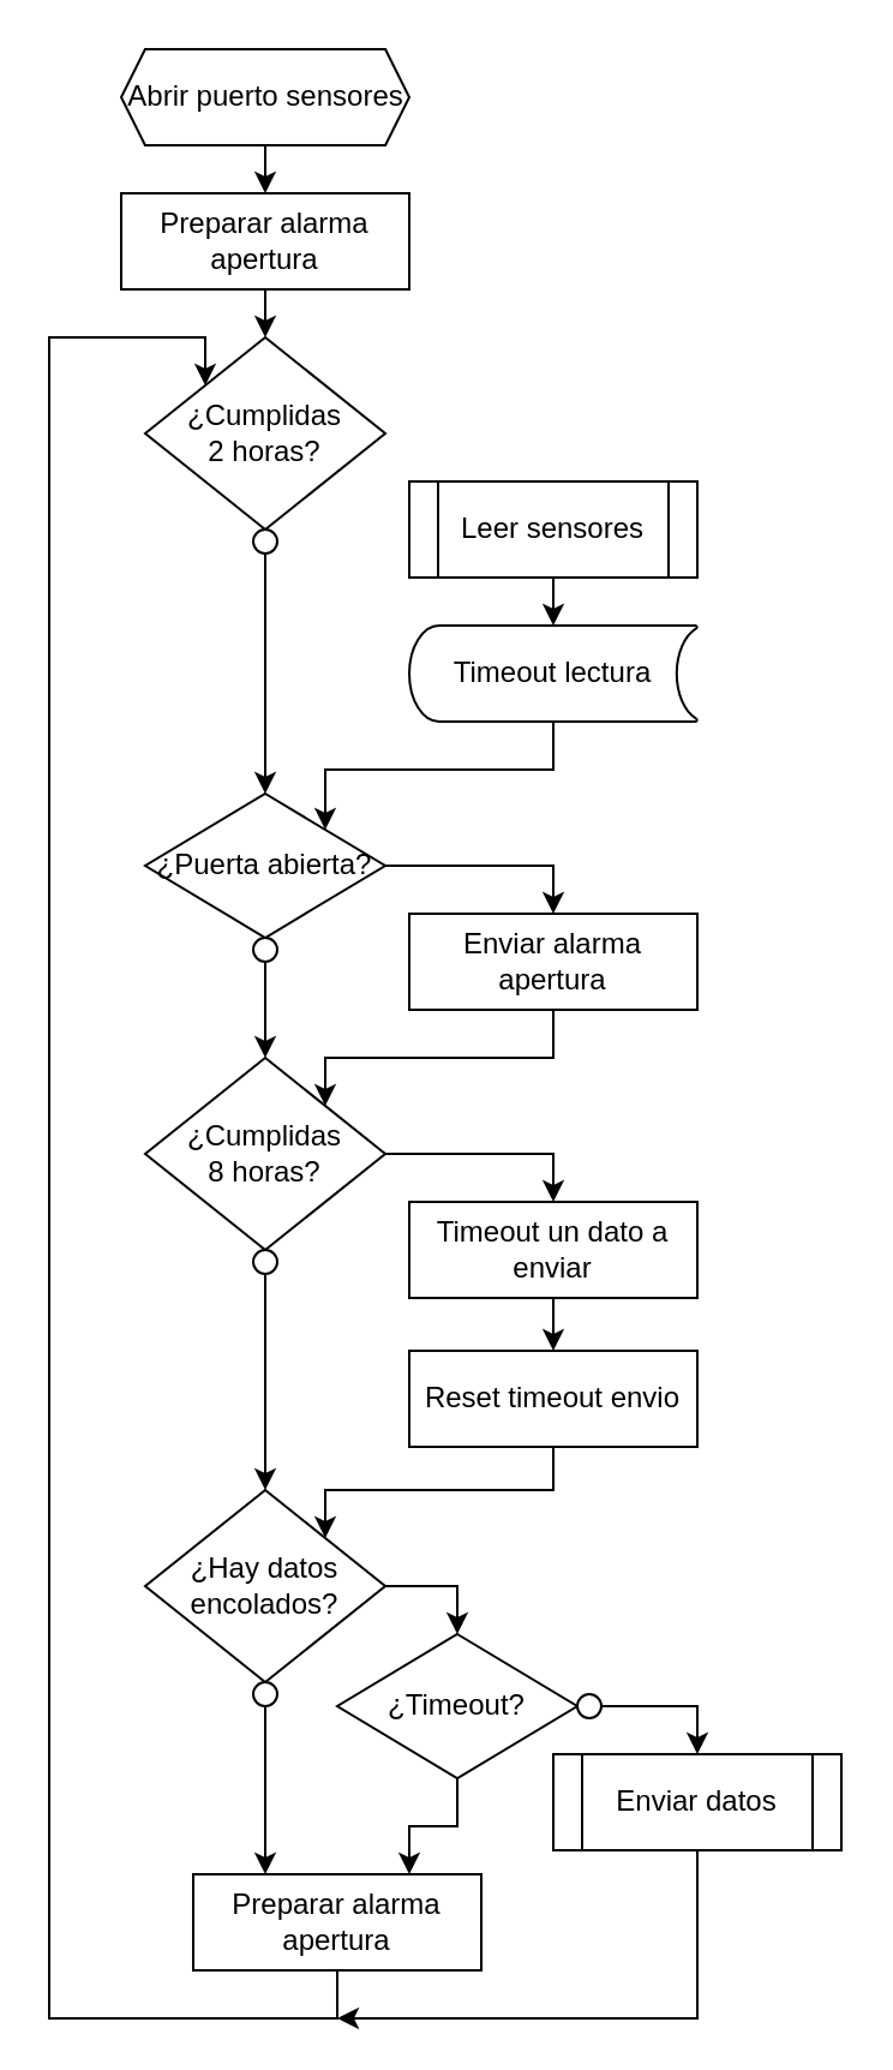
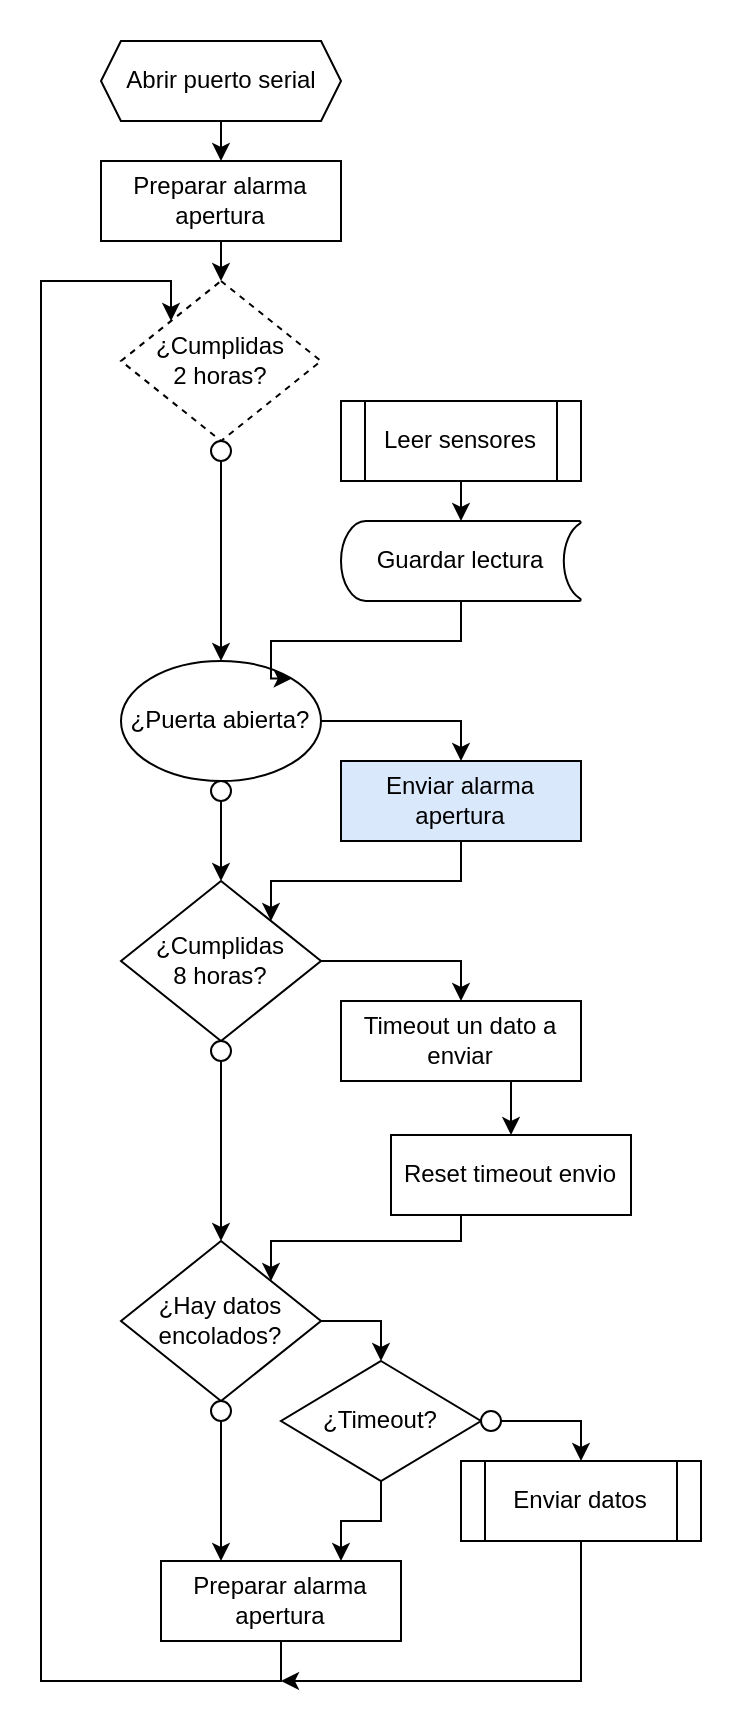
  <mxCell id="0" />
  <mxCell id="1" parent="0" />
  <mxCell id="2" style="edgeStyle=orthogonalEdgeStyle;rounded=0;orthogonalLoop=1;jettySize=auto;html=1;exitX=0.5;exitY=1;exitDx=0;exitDy=0;entryX=0.5;entryY=0;entryDx=0;entryDy=0;" parent="1" source="3" target="5" edge="1"><mxGeometry relative="1" as="geometry" /></mxCell>
- <mxCell id="3" value="Abrir puerto sensores" style="verticalLabelPosition=middle;verticalAlign=middle;html=1;shape=hexagon;perimeter=hexagonPerimeter2;arcSize=6;size=0.083;labelPosition=center;align=center;" parent="1" vertex="1"><mxGeometry x="50" y="20" width="120" height="40" as="geometry" /></mxCell>
+ <mxCell id="3" value="Abrir puerto serial" style="verticalLabelPosition=middle;verticalAlign=middle;html=1;shape=hexagon;perimeter=hexagonPerimeter2;arcSize=6;size=0.083;labelPosition=center;align=center;" parent="1" vertex="1"><mxGeometry x="50" y="20" width="120" height="40" as="geometry" /></mxCell>
  <mxCell id="4" style="edgeStyle=orthogonalEdgeStyle;rounded=0;orthogonalLoop=1;jettySize=auto;html=1;exitX=0.5;exitY=1;exitDx=0;exitDy=0;entryX=0.5;entryY=0;entryDx=0;entryDy=0;" parent="1" source="5" target="12" edge="1"><mxGeometry relative="1" as="geometry" /></mxCell>
  <mxCell id="5" value="Preparar alarma apertura" style="rounded=0;whiteSpace=wrap;html=1;verticalAlign=middle;" parent="1" vertex="1"><mxGeometry x="50" y="80" width="120" height="40" as="geometry" /></mxCell>
  <mxCell id="6" style="edgeStyle=orthogonalEdgeStyle;rounded=0;orthogonalLoop=1;jettySize=auto;html=1;exitX=1;exitY=0.5;exitDx=0;exitDy=0;entryX=0.5;entryY=0;entryDx=0;entryDy=0;" parent="1" source="7" target="11" edge="1"><mxGeometry relative="1" as="geometry" /></mxCell>
- <mxCell id="7" value="¿Puerta abierta?" style="rhombus;whiteSpace=wrap;html=1;verticalAlign=middle;" parent="1" vertex="1"><mxGeometry x="60" y="330" width="100" height="60" as="geometry" /></mxCell>
+ <mxCell id="7" value="¿Puerta abierta?" style="ellipse;whiteSpace=wrap;html=1;verticalAlign=middle;" parent="1" vertex="1"><mxGeometry x="60" y="330" width="100" height="60" as="geometry" /></mxCell>
  <mxCell id="8" style="edgeStyle=orthogonalEdgeStyle;rounded=0;orthogonalLoop=1;jettySize=auto;html=1;exitX=0.5;exitY=1;exitDx=0;exitDy=0;entryX=0.5;entryY=0;entryDx=0;entryDy=0;" parent="1" source="9" target="20" edge="1"><mxGeometry relative="1" as="geometry" /></mxCell>
  <mxCell id="9" value="" style="ellipse;whiteSpace=wrap;html=1;aspect=fixed;verticalAlign=middle;" parent="1" vertex="1"><mxGeometry x="105" y="390" width="10" height="10" as="geometry" /></mxCell>
  <mxCell id="10" style="edgeStyle=orthogonalEdgeStyle;rounded=0;orthogonalLoop=1;jettySize=auto;html=1;exitX=0.5;exitY=1;exitDx=0;exitDy=0;entryX=1;entryY=0;entryDx=0;entryDy=0;" parent="1" source="11" target="20" edge="1"><mxGeometry relative="1" as="geometry"><Array as="points"><mxPoint x="230" y="440" /><mxPoint x="135" y="440" /></Array></mxGeometry></mxCell>
- <mxCell id="11" value="Enviar alarma apertura" style="rounded=0;whiteSpace=wrap;html=1;verticalAlign=middle;" parent="1" vertex="1"><mxGeometry x="170" y="380" width="120" height="40" as="geometry" /></mxCell>
- <mxCell id="12" value="¿Cumplidas&lt;br&gt;2 horas?" style="rhombus;whiteSpace=wrap;html=1;verticalAlign=middle;" parent="1" vertex="1"><mxGeometry x="60" y="140" width="100" height="80" as="geometry" /></mxCell>
+ <mxCell id="11" value="Enviar alarma apertura" style="rounded=0;whiteSpace=wrap;html=1;verticalAlign=middle;fillColor=#dae8fc;" parent="1" vertex="1"><mxGeometry x="170" y="380" width="120" height="40" as="geometry" /></mxCell>
+ <mxCell id="12" value="¿Cumplidas&lt;br&gt;2 horas?" style="rhombus;whiteSpace=wrap;html=1;verticalAlign=middle;dashed=1;" parent="1" vertex="1"><mxGeometry x="60" y="140" width="100" height="80" as="geometry" /></mxCell>
  <mxCell id="13" style="edgeStyle=orthogonalEdgeStyle;rounded=0;orthogonalLoop=1;jettySize=auto;html=1;exitX=0.5;exitY=1;exitDx=0;exitDy=0;entryX=0.5;entryY=0;entryDx=0;entryDy=0;" parent="1" source="14" target="7" edge="1"><mxGeometry relative="1" as="geometry" /></mxCell>
  <mxCell id="14" value="" style="ellipse;whiteSpace=wrap;html=1;aspect=fixed;verticalAlign=middle;" parent="1" vertex="1"><mxGeometry x="105" y="220" width="10" height="10" as="geometry" /></mxCell>
  <mxCell id="15" style="edgeStyle=orthogonalEdgeStyle;rounded=0;orthogonalLoop=1;jettySize=auto;html=1;exitX=0.5;exitY=1;exitDx=0;exitDy=0;entryX=0.5;entryY=0;entryDx=0;entryDy=0;entryPerimeter=0;" parent="1" source="16" target="18" edge="1"><mxGeometry relative="1" as="geometry" /></mxCell>
  <mxCell id="16" value="Leer sensores" style="shape=process;whiteSpace=wrap;html=1;backgroundOutline=1;verticalAlign=middle;" parent="1" vertex="1"><mxGeometry x="170" y="200" width="120" height="40" as="geometry" /></mxCell>
  <mxCell id="17" style="edgeStyle=orthogonalEdgeStyle;rounded=0;orthogonalLoop=1;jettySize=auto;html=1;exitX=0.5;exitY=1;exitDx=0;exitDy=0;exitPerimeter=0;entryX=1;entryY=0;entryDx=0;entryDy=0;" parent="1" source="18" target="7" edge="1"><mxGeometry relative="1" as="geometry"><Array as="points"><mxPoint x="230" y="320" /><mxPoint x="135" y="320" /></Array></mxGeometry></mxCell>
- <mxCell id="18" value="Timeout lectura" style="strokeWidth=1;html=1;shape=mxgraph.flowchart.stored_data;whiteSpace=wrap;verticalAlign=middle;" parent="1" vertex="1"><mxGeometry x="170" y="260" width="120" height="40" as="geometry" /></mxCell>
+ <mxCell id="18" value="Guardar lectura" style="strokeWidth=1;html=1;shape=mxgraph.flowchart.stored_data;whiteSpace=wrap;verticalAlign=middle;" parent="1" vertex="1"><mxGeometry x="170" y="260" width="120" height="40" as="geometry" /></mxCell>
  <mxCell id="19" style="edgeStyle=orthogonalEdgeStyle;rounded=0;orthogonalLoop=1;jettySize=auto;html=1;exitX=1;exitY=0.5;exitDx=0;exitDy=0;entryX=0.5;entryY=0;entryDx=0;entryDy=0;" parent="1" source="20" target="24" edge="1"><mxGeometry relative="1" as="geometry" /></mxCell>
  <mxCell id="20" value="¿Cumplidas&lt;br&gt;8 horas?" style="rhombus;whiteSpace=wrap;html=1;verticalAlign=middle;" parent="1" vertex="1"><mxGeometry x="60" y="440" width="100" height="80" as="geometry" /></mxCell>
  <mxCell id="21" style="edgeStyle=orthogonalEdgeStyle;rounded=0;orthogonalLoop=1;jettySize=auto;html=1;exitX=0.5;exitY=1;exitDx=0;exitDy=0;entryX=0.5;entryY=0;entryDx=0;entryDy=0;" parent="1" source="22" target="26" edge="1"><mxGeometry relative="1" as="geometry" /></mxCell>
  <mxCell id="22" value="" style="ellipse;whiteSpace=wrap;html=1;aspect=fixed;verticalAlign=middle;" parent="1" vertex="1"><mxGeometry x="105" y="520" width="10" height="10" as="geometry" /></mxCell>
  <mxCell id="23" style="edgeStyle=orthogonalEdgeStyle;rounded=0;orthogonalLoop=1;jettySize=auto;html=1;exitX=0.5;exitY=1;exitDx=0;exitDy=0;entryX=0.5;entryY=0;entryDx=0;entryDy=0;" parent="1" source="24" target="30" edge="1"><mxGeometry relative="1" as="geometry" /></mxCell>
  <mxCell id="24" value="Timeout un dato a enviar" style="rounded=0;whiteSpace=wrap;html=1;verticalAlign=middle;" parent="1" vertex="1"><mxGeometry x="170" y="500" width="120" height="40" as="geometry" /></mxCell>
  <mxCell id="25" style="edgeStyle=orthogonalEdgeStyle;rounded=0;orthogonalLoop=1;jettySize=auto;html=1;exitX=1;exitY=0.5;exitDx=0;exitDy=0;entryX=0.5;entryY=0;entryDx=0;entryDy=0;" parent="1" source="26" target="32" edge="1"><mxGeometry relative="1" as="geometry" /></mxCell>
  <mxCell id="26" value="¿Hay datos encolados?" style="rhombus;whiteSpace=wrap;html=1;verticalAlign=middle;" parent="1" vertex="1"><mxGeometry x="60" y="620" width="100" height="80" as="geometry" /></mxCell>
  <mxCell id="27" style="edgeStyle=orthogonalEdgeStyle;rounded=0;orthogonalLoop=1;jettySize=auto;html=1;exitX=0.5;exitY=1;exitDx=0;exitDy=0;entryX=0.25;entryY=0;entryDx=0;entryDy=0;" parent="1" source="28" target="38" edge="1"><mxGeometry relative="1" as="geometry" /></mxCell>
  <mxCell id="28" value="" style="ellipse;whiteSpace=wrap;html=1;aspect=fixed;verticalAlign=middle;" parent="1" vertex="1"><mxGeometry x="105" y="700" width="10" height="10" as="geometry" /></mxCell>
  <mxCell id="29" style="edgeStyle=orthogonalEdgeStyle;rounded=0;orthogonalLoop=1;jettySize=auto;html=1;exitX=0.5;exitY=1;exitDx=0;exitDy=0;entryX=1;entryY=0;entryDx=0;entryDy=0;" parent="1" source="30" target="26" edge="1"><mxGeometry relative="1" as="geometry"><Array as="points"><mxPoint x="230" y="620" /><mxPoint x="135" y="620" /></Array></mxGeometry></mxCell>
- <mxCell id="30" value="Reset timeout envio" style="rounded=0;whiteSpace=wrap;html=1;verticalAlign=middle;" parent="1" vertex="1"><mxGeometry x="170" y="562" width="120" height="40" as="geometry" /></mxCell>
+ <mxCell id="30" value="Reset timeout envio" style="rounded=0;whiteSpace=wrap;html=1;verticalAlign=middle;" parent="1" vertex="1"><mxGeometry x="195" y="567" width="120" height="40" as="geometry" /></mxCell>
  <mxCell id="31" style="edgeStyle=orthogonalEdgeStyle;rounded=0;orthogonalLoop=1;jettySize=auto;html=1;exitX=0.5;exitY=1;exitDx=0;exitDy=0;entryX=0.75;entryY=0;entryDx=0;entryDy=0;" parent="1" source="32" target="38" edge="1"><mxGeometry relative="1" as="geometry" /></mxCell>
  <mxCell id="32" value="¿Timeout?" style="rhombus;whiteSpace=wrap;html=1;verticalAlign=middle;" parent="1" vertex="1"><mxGeometry x="140" y="680" width="100" height="60" as="geometry" /></mxCell>
  <mxCell id="33" style="edgeStyle=orthogonalEdgeStyle;rounded=0;orthogonalLoop=1;jettySize=auto;html=1;exitX=1;exitY=0.5;exitDx=0;exitDy=0;entryX=0.5;entryY=0;entryDx=0;entryDy=0;" parent="1" source="34" target="36" edge="1"><mxGeometry relative="1" as="geometry" /></mxCell>
  <mxCell id="34" value="" style="ellipse;whiteSpace=wrap;html=1;aspect=fixed;verticalAlign=middle;" parent="1" vertex="1"><mxGeometry x="240" y="705" width="10" height="10" as="geometry" /></mxCell>
  <mxCell id="35" style="edgeStyle=orthogonalEdgeStyle;rounded=0;orthogonalLoop=1;jettySize=auto;html=1;exitX=0.5;exitY=1;exitDx=0;exitDy=0;" parent="1" source="36" edge="1"><mxGeometry relative="1" as="geometry"><mxPoint x="140" y="840" as="targetPoint" /><Array as="points"><mxPoint x="290" y="840" /></Array></mxGeometry></mxCell>
  <mxCell id="36" value="Enviar datos" style="shape=process;whiteSpace=wrap;html=1;backgroundOutline=1;strokeWidth=1;verticalAlign=middle;" parent="1" vertex="1"><mxGeometry x="230" y="730" width="120" height="40" as="geometry" /></mxCell>
  <mxCell id="37" style="edgeStyle=orthogonalEdgeStyle;rounded=0;orthogonalLoop=1;jettySize=auto;html=1;exitX=0.5;exitY=1;exitDx=0;exitDy=0;entryX=0;entryY=0;entryDx=0;entryDy=0;" parent="1" source="38" target="12" edge="1"><mxGeometry relative="1" as="geometry"><Array as="points"><mxPoint x="140" y="840" /><mxPoint x="20" y="840" /><mxPoint x="20" y="140" /><mxPoint x="85" y="140" /></Array></mxGeometry></mxCell>
  <mxCell id="38" value="Preparar alarma apertura" style="rounded=0;whiteSpace=wrap;html=1;verticalAlign=middle;" parent="1" vertex="1"><mxGeometry x="80" y="780" width="120" height="40" as="geometry" /></mxCell>
